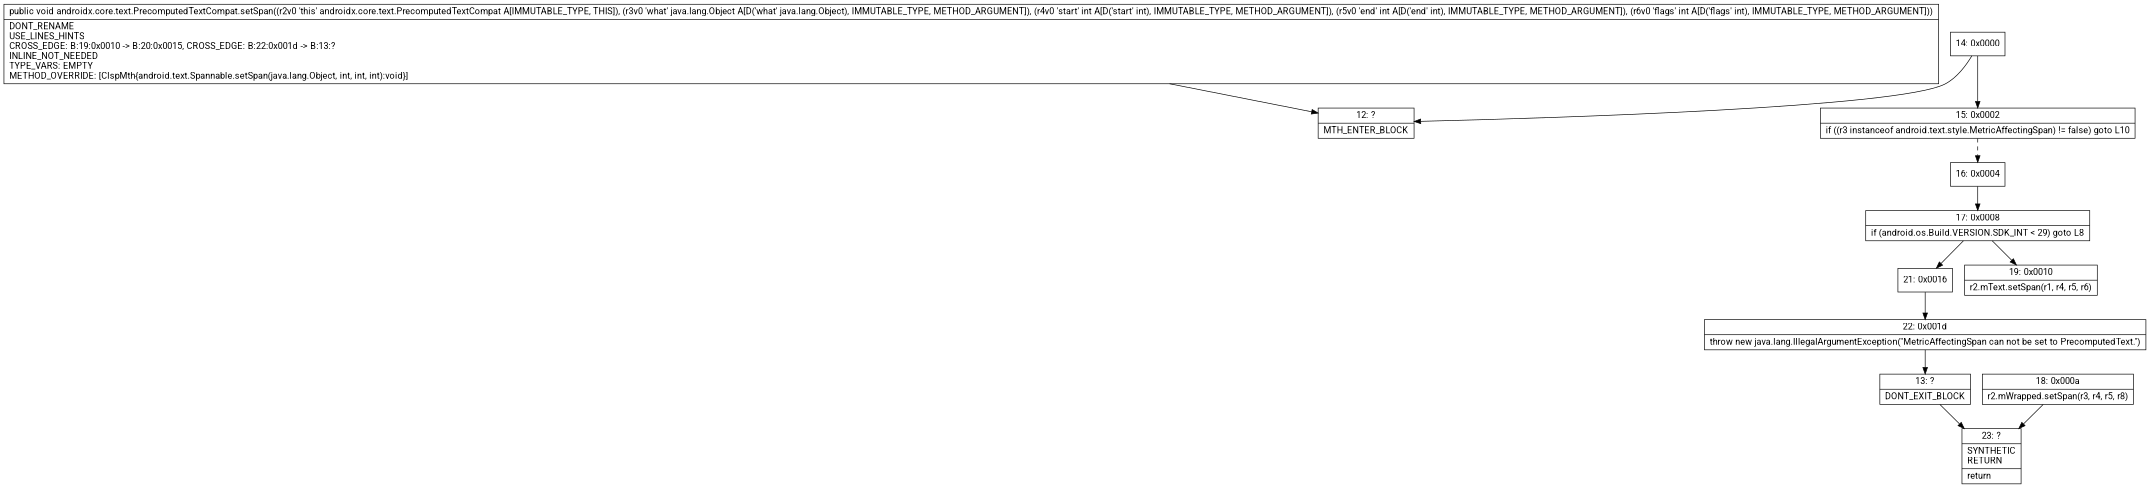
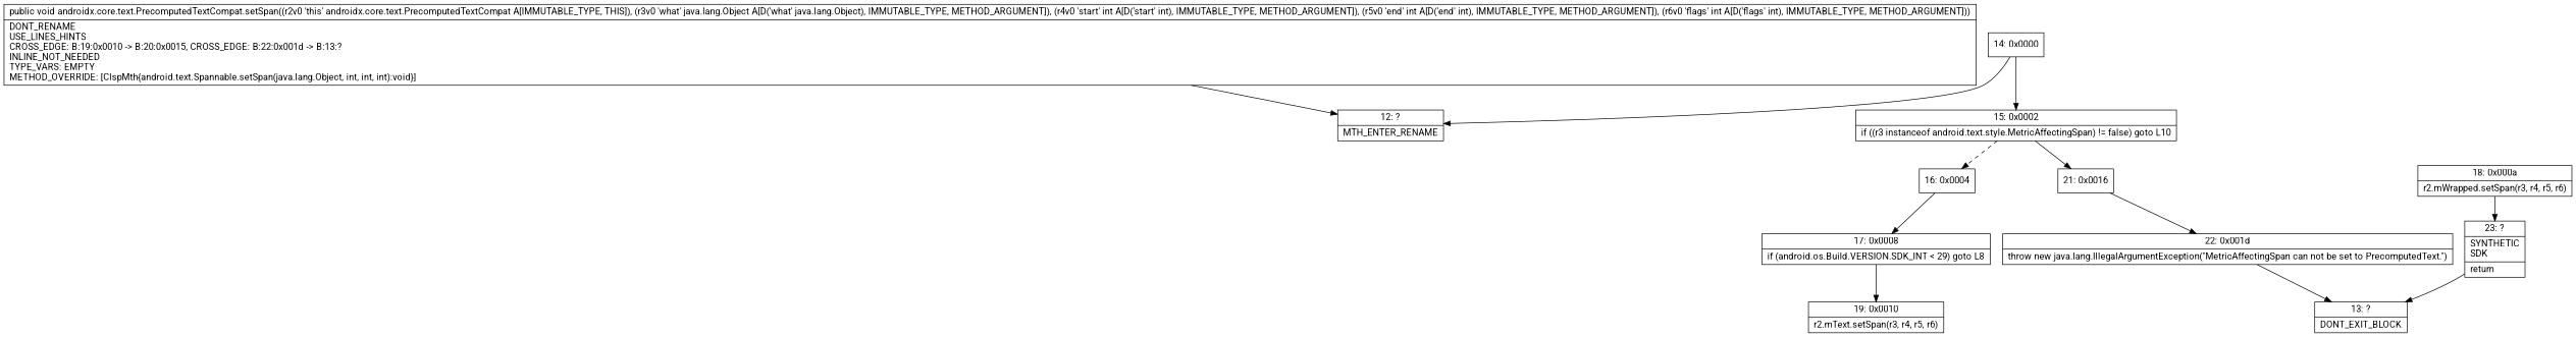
  digraph {
    fontname=Roboto
    node [fontname=Roboto shape=record]
    edge [fontname=Roboto]
-   n1 [label="{12\:\ ?|MTH_ENTER_BLOCK\l}"]
+   n1 [label="{12\:\ ?|MTH_ENTER_RENAME\l}"]
    n2 [label="{14\:\ 0x0000}"]
    n3 [label="{15\:\ 0x0002|if ((r3 instanceof android.text.style.MetricAffectingSpan) != false) goto L10\l}"]
    n4 [label="{16\:\ 0x0004}"]
    n5 [label="{21\:\ 0x0016}"]
    n6 [label="{17\:\ 0x0008|if (android.os.Build.VERSION.SDK_INT \< 29) goto L8\l}"]
    n7 [label="{22\:\ 0x001d|throw new java.lang.IllegalArgumentException(\"MetricAffectingSpan can not be set to PrecomputedText.\")\l}"]
-   n8 [label="{19\:\ 0x0010|r2.mText.setSpan(r1, r4, r5, r6)\l}"]
-   n9 [label="{18\:\ 0x000a|r2.mWrapped.setSpan(r3, r4, r5, r8)\l}"]
-   n10 [label="{23\:\ ?|SYNTHETIC\lRETURN\l|return\l}"]
+   n8 [label="{19\:\ 0x0010|r2.mText.setSpan(r3, r4, r5, r6)\l}"]
+   n9 [label="{18\:\ 0x000a|r2.mWrapped.setSpan(r3, r4, r5, r6)\l}"]
+   n10 [label="{23\:\ ?|SYNTHETIC\lSDK\l|return\l}"]
    n11 [label="{13\:\ ?|DONT_EXIT_BLOCK\l}"]
    n12 [label="{public void androidx.core.text.PrecomputedTextCompat.setSpan((r2v0 'this' androidx.core.text.PrecomputedTextCompat A[IMMUTABLE_TYPE, THIS]), (r3v0 'what' java.lang.Object A[D('what' java.lang.Object), IMMUTABLE_TYPE, METHOD_ARGUMENT]), (r4v0 'start' int A[D('start' int), IMMUTABLE_TYPE, METHOD_ARGUMENT]), (r5v0 'end' int A[D('end' int), IMMUTABLE_TYPE, METHOD_ARGUMENT]), (r6v0 'flags' int A[D('flags' int), IMMUTABLE_TYPE, METHOD_ARGUMENT]))  | DONT_RENAME\lUSE_LINES_HINTS\lCROSS_EDGE: B:19:0x0010 \-\> B:20:0x0015, CROSS_EDGE: B:22:0x001d \-\> B:13:?\lINLINE_NOT_NEEDED\lTYPE_VARS: EMPTY\lMETHOD_OVERRIDE: [ClspMth\{android.text.Spannable.setSpan(java.lang.Object, int, int, int):void\}]\l}"]
    n2 -> n1
    n2 -> n3
    n3 -> n4 [style=dashed]
-   n6 -> n5
+   n3 -> n5
    n4 -> n6
    n5 -> n7
    n6 -> n8
    n7 -> n11
    n9 -> n10
-   n11 -> n10
+   n10 -> n11
    n12 -> n1
  }
